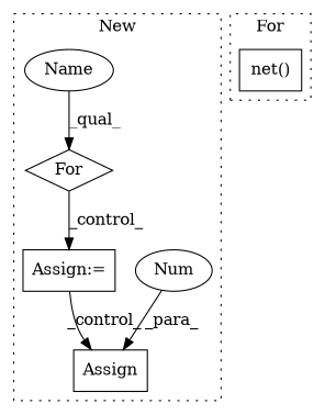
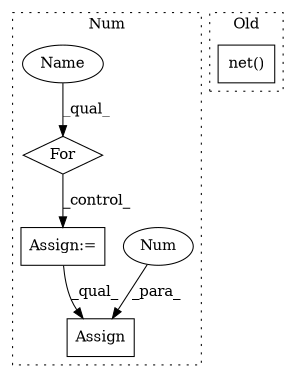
  digraph {
    node [l=3 shape=box]
    n1 [a=63 l="12,0" label=Assign s="989,0"]
    n2 [a=76 l=1 label=Num s=999 shape=ellipse]
    n3 [a=68 label="Assign:=" s=959]
    n4 [a=107 l="4,14" label=For s="923,942" shape=diamond]
    n5 [a=87 label=Name s=927 shape=ellipse]
    n6 [a=75 l="9,1" label="net()" s="827,837"]
    subgraph cluster_1 {
-     label=New
+     label=Num
      style=dotted
      n1
      n2
      n3
      n4
      n5
    }
    subgraph cluster_2 {
-     label=For
+     label=Old
      style=dotted
      n6
    }
    n2 -> n1 [label=_para_]
-   n3 -> n1 [label=_control_]
+   n3 -> n1 [label=_qual_]
    n4 -> n3 [label=_control_]
    n5 -> n4 [label=_qual_]
  }
